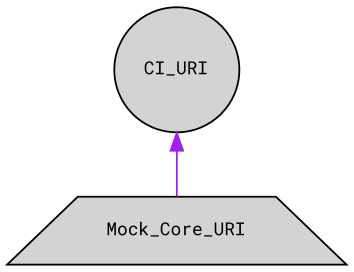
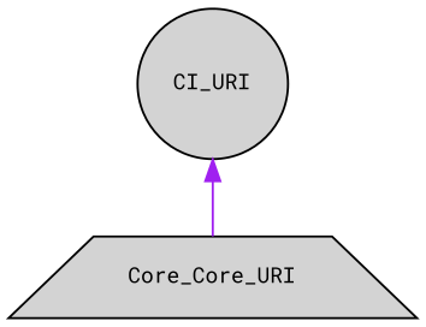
  digraph {
    rankdir=TB
    fontname="Roboto Mono"
    node [color=black fillcolor=lightgrey fontname="Roboto Mono" fontsize=10 style=filled]
    n1 [height=0.2 label=CI_URI shape=circle width=0.4]
-   n2 [height=0.2 label=Mock_Core_URI shape=trapezium width=0.4]
+   n2 [height=0.2 label=Core_Core_URI shape=trapezium width=0.4]
    n1 -> n2 [color=purple dir=back fontname="Roboto Mono" fontsize=10 labelfontname=Helvetica labelfontsize=10 style=solid]
  }
